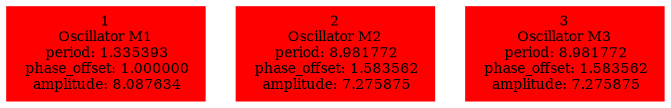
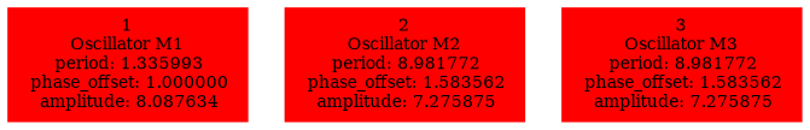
  digraph {
    forcelabels=true
    node [color=red fontsize=8 shape=box style=filled]
-   n1 [label=<1<BR />Oscillator M1<BR /> period: 1.335393<BR /> phase_offset: 1.000000<BR /> amplitude: 8.087634>]
+   n1 [label=<1<BR />Oscillator M1<BR /> period: 1.335993<BR /> phase_offset: 1.000000<BR /> amplitude: 8.087634>]
    n2 [label=<2<BR />Oscillator M2<BR /> period: 8.981772<BR /> phase_offset: 1.583562<BR /> amplitude: 7.275875>]
    n3 [label=<3<BR />Oscillator M3<BR /> period: 8.981772<BR /> phase_offset: 1.583562<BR /> amplitude: 7.275875>]
  }
